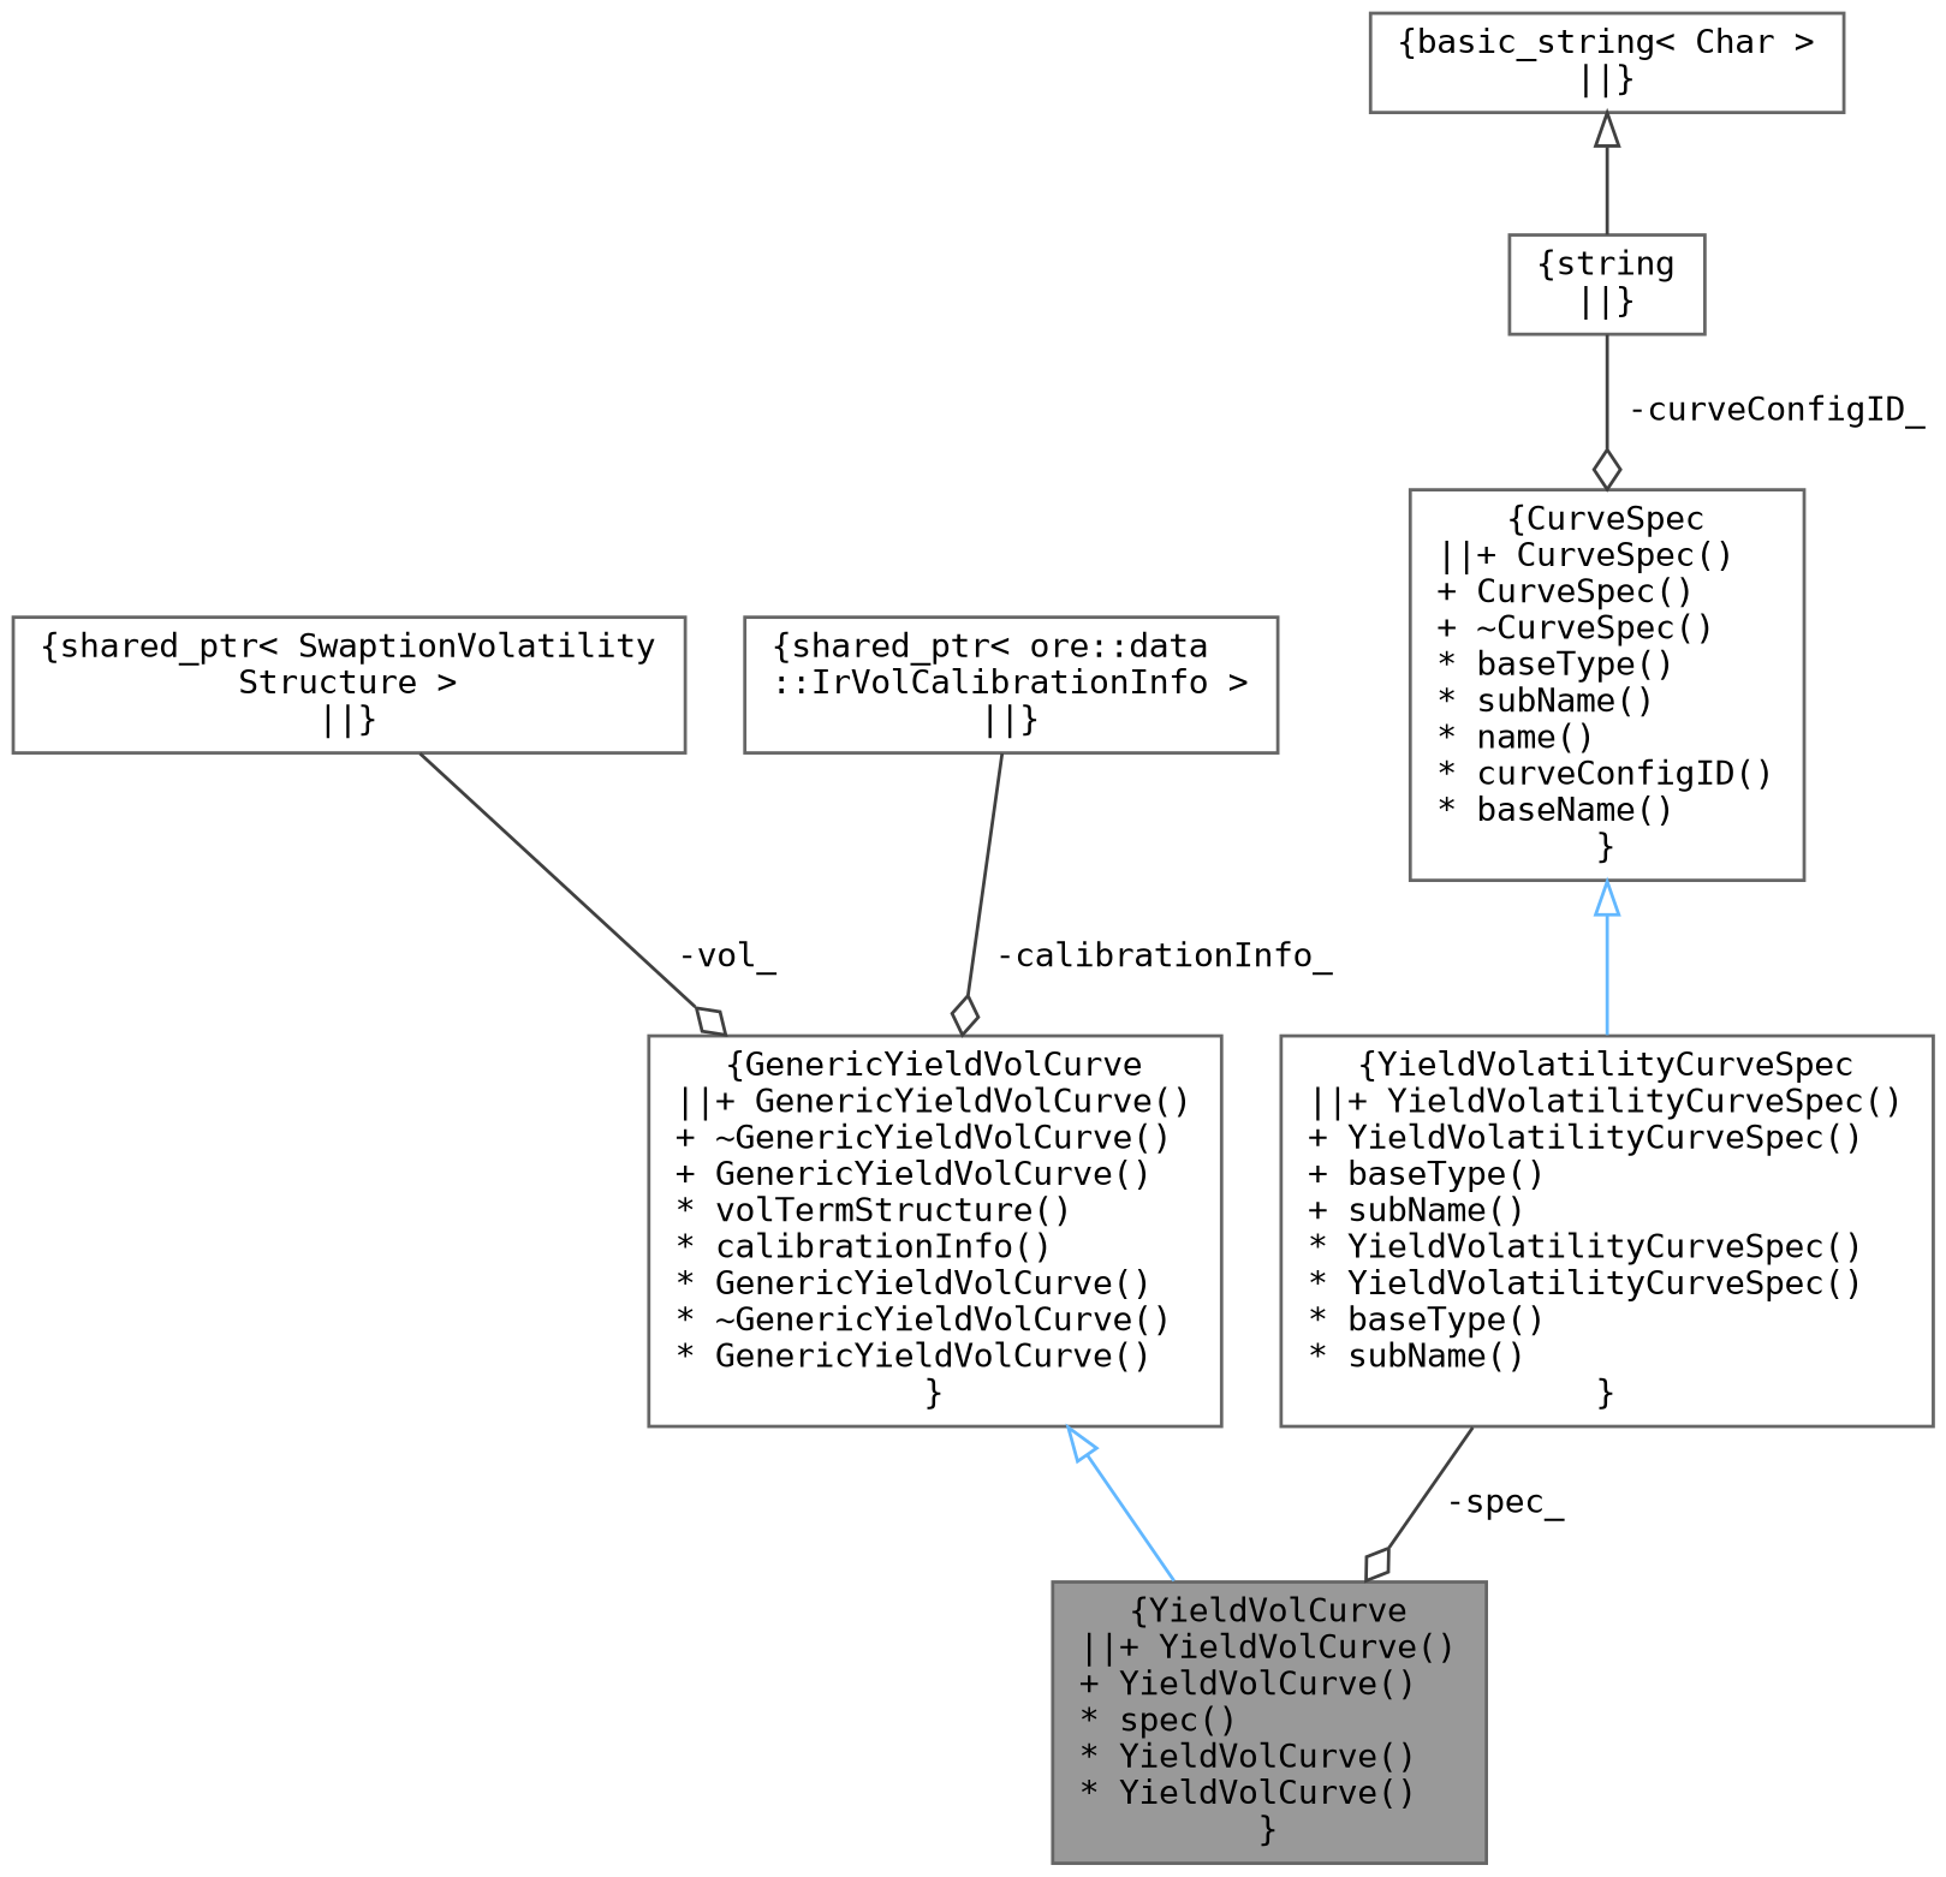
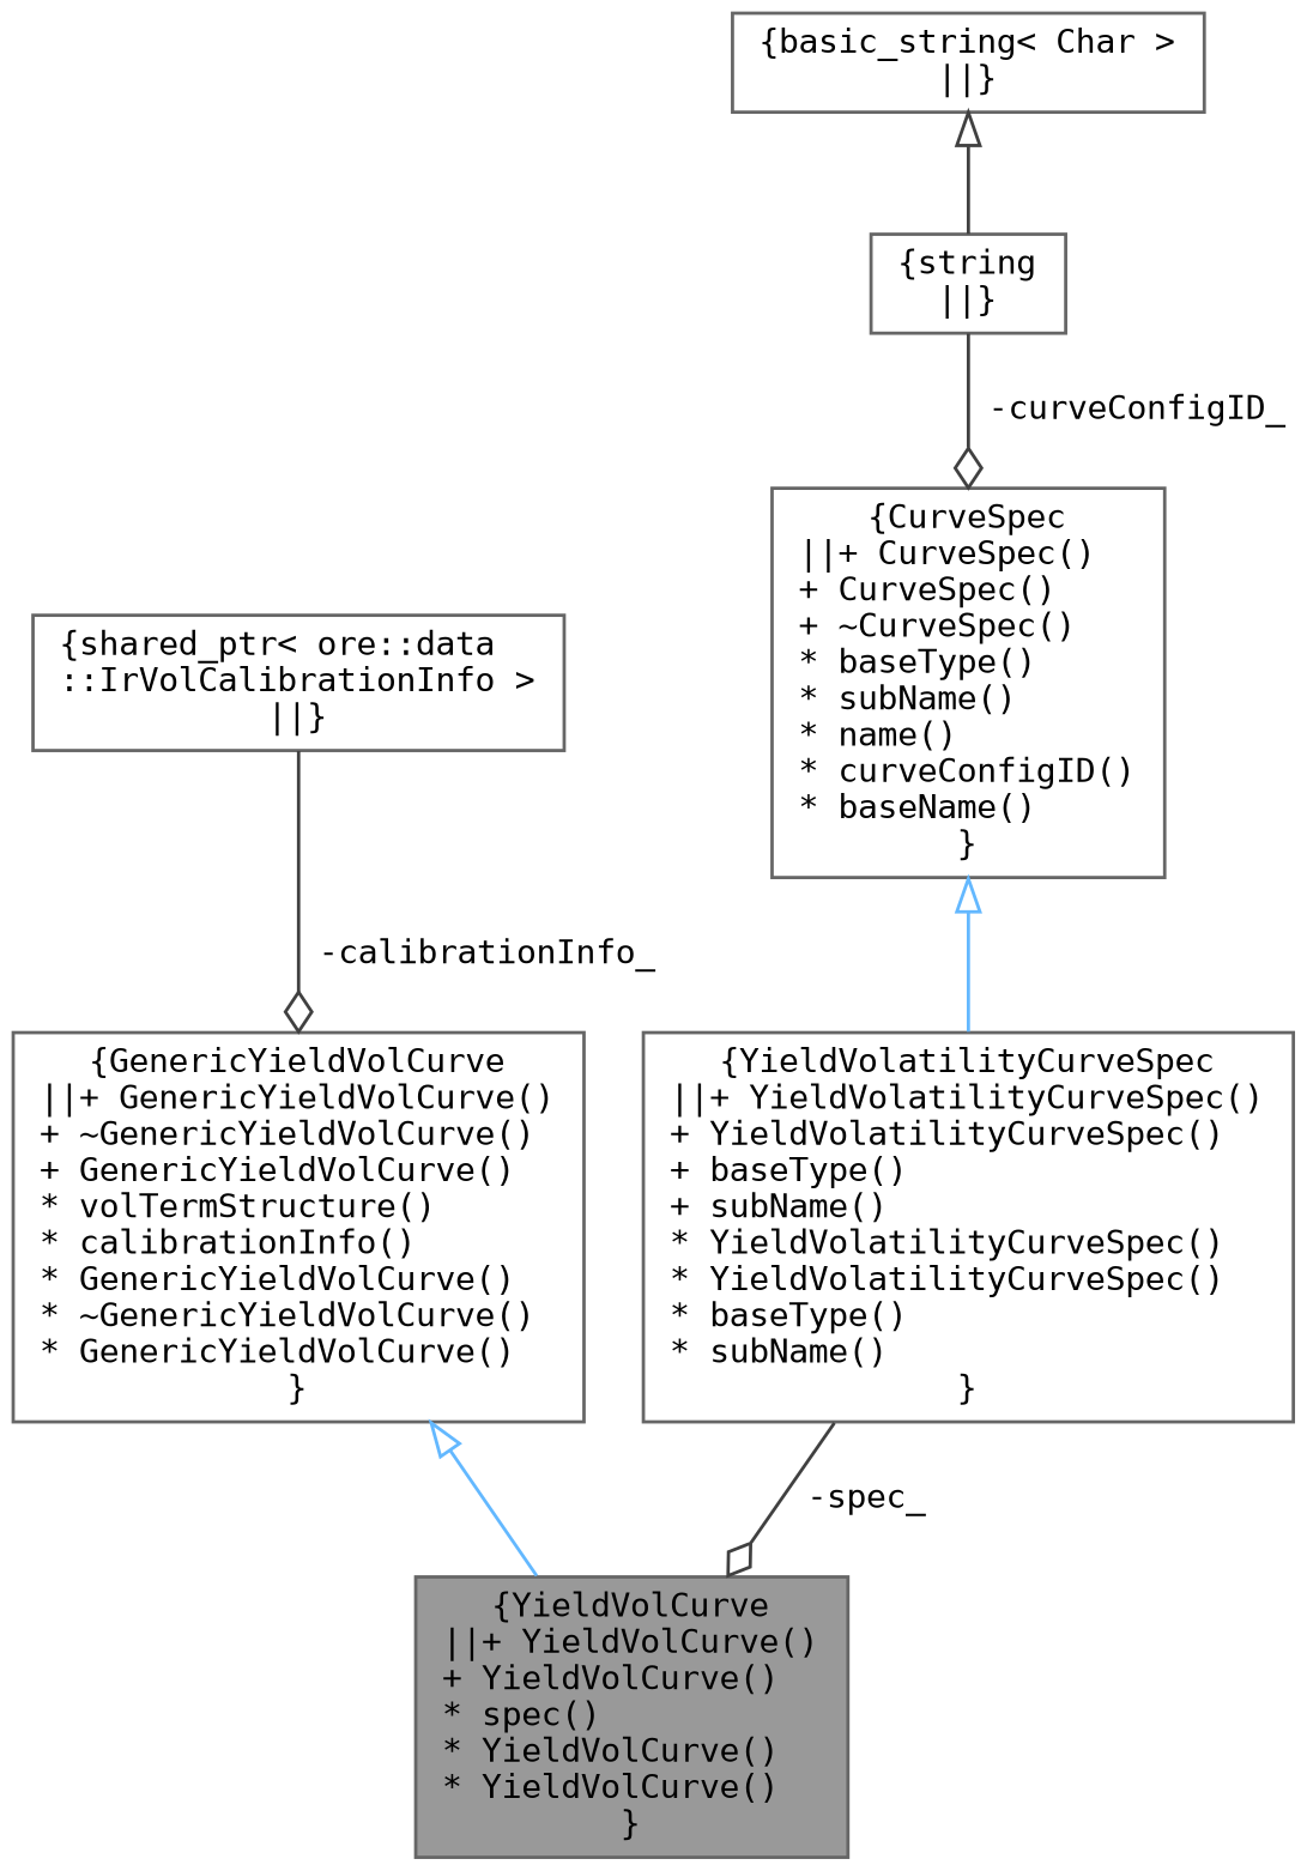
  digraph {
    fontname="DejaVu Sans Mono"
    node [color=gray40 fillcolor=white fontname="DejaVu Sans Mono" fontsize=10 shape=box style=filled]
    edge [color=grey25 fontname="DejaVu Sans Mono" fontsize=10 labelfontname=Helvetica labelfontsize=10 style=solid arrowhead=odiamond]
    n1 [fillcolor=grey60 fontcolor=black height=0.2 label="{YieldVolCurve\n||+ YieldVolCurve()\l+ YieldVolCurve()\l* spec()\l* YieldVolCurve()\l* YieldVolCurve()\l}" width=0.4]
    n2 [height=0.2 label="{GenericYieldVolCurve\n||+ GenericYieldVolCurve()\l+ ~GenericYieldVolCurve()\l+ GenericYieldVolCurve()\l* volTermStructure()\l* calibrationInfo()\l* GenericYieldVolCurve()\l* ~GenericYieldVolCurve()\l* GenericYieldVolCurve()\l}" width=0.4]
-   n3 [height=0.2 label="{shared_ptr\< SwaptionVolatility\lStructure \>\n||}" width=0.4]
    n4 [height=0.2 label="{shared_ptr\< ore::data\l::IrVolCalibrationInfo \>\n||}" width=0.4]
    n5 [height=0.2 label="{YieldVolatilityCurveSpec\n||+ YieldVolatilityCurveSpec()\l+ YieldVolatilityCurveSpec()\l+ baseType()\l+ subName()\l* YieldVolatilityCurveSpec()\l* YieldVolatilityCurveSpec()\l* baseType()\l* subName()\l}" width=0.4]
    n6 [height=0.2 label="{CurveSpec\n||+ CurveSpec()\l+ CurveSpec()\l+ ~CurveSpec()\l* baseType()\l* subName()\l* name()\l* curveConfigID()\l* baseName()\l}" width=0.4]
    n7 [height=0.2 label="{string\n||}" width=0.4]
    n8 [height=0.2 label="{basic_string\< Char \>\n||}" width=0.4]
    n2 -> n1 [arrowtail=onormal color=steelblue1 dir=back arrowhead=""]
-   n3 -> n2 [label=" -vol_"]
    n4 -> n2 [label=" -calibrationInfo_"]
    n5 -> n1 [label=" -spec_"]
    n6 -> n5 [arrowtail=onormal color=steelblue1 dir=back arrowhead=""]
    n7 -> n6 [label=" -curveConfigID_"]
    n8 -> n7 [arrowtail=onormal dir=back arrowhead=""]
  }
